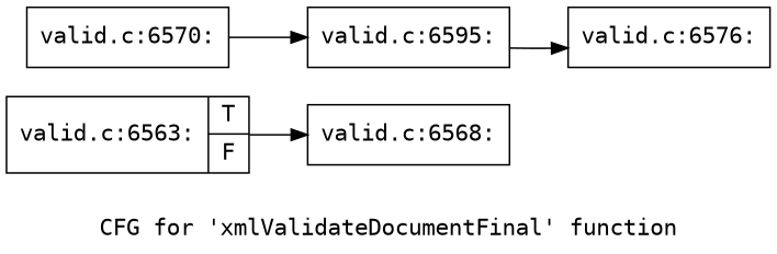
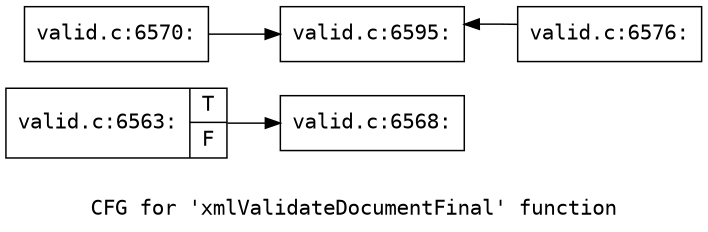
  digraph {
    fontname="DejaVu Sans Mono"
    label="CFG for 'xmlValidateDocumentFinal' function"
    rankdir=LR
    node [fontname="DejaVu Sans Mono" shape=record]
    edge [fontname="DejaVu Sans Mono"]
    n1 [label="{valid.c:6563:|{<s0>T|<s1>F}}"]
    n2 [label="{valid.c:6568:}"]
    n3 [label="{valid.c:6595:}"]
    n4 [label="{valid.c:6570:}"]
    n5 [label="{valid.c:6576:}"]
    n1 -> n2
    n4 -> n3
-   n3 -> n5
+   n5 -> n3
  }
